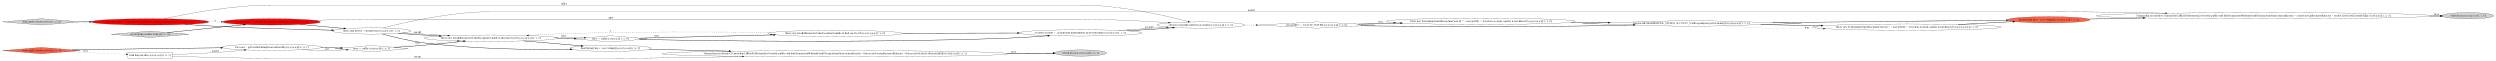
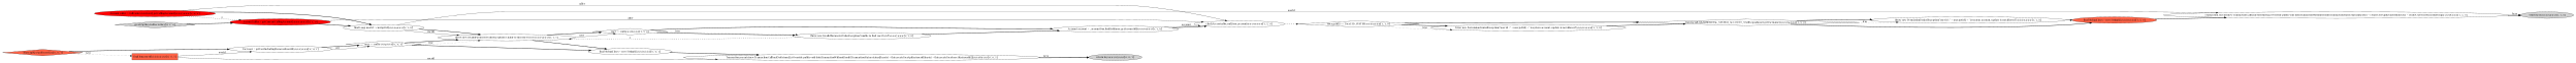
  digraph {
    fontname="Playfair Display"
    rankdir=LR
    node [fillcolor=white fontname="Playfair Display" shape=ellipse style=filled]
    edge [fontname="Playfair Display" style=bold]
    n1 [label="throw new PermissionDeniedException(\"user id : \" + user.getId() + \" is system account, update is not allowed\")@@@12@@@['1', '1', '0']"]
    n2 [label="BaremetalUtils.BAREMETAL_SYSTEM_ACCOUNT_NAME.equals(user.getUsername())@@@14@@@['1', '1', '0']" shape=diamond]
    n3 [label="throw new PermissionDeniedException(\"user id : \" + user.getId() + \" is system account, update is not allowed\")@@@15@@@['1', '1', '0']"]
    n4 [fillcolor=tomato label="final String(( keys = new String((((@@@17@@@['1', '1', '0']"]
    n5 [label="user == null@@@6@@@['1', '1', '0']" shape=diamond]
    n6 [label="throw new InvalidParameterValueException(\"unable to find user by id\")@@@7@@@['1', '1', '0']"]
    n7 [label="Account account = _accountDao.findById(user.getAccountId())@@@9@@@['1', '1', '0']"]
    n8 [label="throw new InvalidParameterValueException(\"Unable to find user by id\")@@@5@@@['1', '1', '1']"]
    n9 [label="checkAccess(caller,null,true,account)@@@10@@@['1', '1', '0']"]
    n10 [label="final String(( keys = new String((((@@@7@@@['0', '0', '1']"]
    n11 [label="Transaction.execute(new TransactionCallbackNoReturn(){@Override public void doInTransactionWithoutResult(TransactionStatus status){keys(0( = this.createUserApiKey(userId)keys(1( = this.createUserSecretKey(userId)}})@@@8@@@['0', '0', '1']"]
    n12 [fillcolor=lightgray label="return keys@@@15@@@['0', '0', '1']"]
    n13 [fillcolor=lightgray label="createApiKeyAndSecretKey['0', '1', '0']" shape=diamond]
    n14 [fillcolor=red label="Account caller = getCurrentCallingAccount()@@@3@@@['0', '1', '0']"]
    n15 [label="final Long userId = cmd.getId()@@@4@@@['1', '1', '0']"]
    n16 [label="Transaction.execute(new TransactionCallbackNoReturn(){@Override public void doInTransactionWithoutResult(TransactionStatus status){keys(0( = createUserApiKey(userId)keys(1( = createUserSecretKey(userId)}})@@@18@@@['1', '1', '0']"]
-   n17 [label="final long userId@@@2@@@['0', '0', '1']" shape=box]
+   n17 [fillcolor=tomato label="final long userId@@@2@@@['0', '0', '1']" shape=box]
    n18 [label="User user = getUserIncludingRemoved(userId)@@@3@@@['0', '0', '1']"]
    n19 [label="user == null@@@4@@@['0', '0', '1']" shape=diamond]
    n20 [label="user.getId() == User.UID_SYSTEM@@@11@@@['1', '1', '0']" shape=diamond]
    n21 [fillcolor=tomato label="createApiKeyAndSecretKey['0', '0', '1']" shape=diamond]
    n22 [fillcolor=lightgray label="return keys@@@25@@@['1', '1', '0']"]
    n23 [fillcolor=red label="Account caller = CallContext.current().getCallingAccount()@@@3@@@['1', '0', '0']"]
-   n24 [fillcolor=lightgray label="createApiKeyAndSecretKey['1', '0', '0']" shape=diamond]
    n1 -> n2
    n2 -> n3
    n2 -> n3 [label=true style=dotted]
    n2 -> n4
    n3 -> n4
    n4 -> n16
    n5 -> n6 [label=true style=dotted]
    n5 -> n6
    n5 -> n7
    n6 -> n7
    n6 -> n8 [label=0 style=dashed]
    n7 -> n9 [label=account style=solid]
    n7 -> n9
    n8 -> n5
    n8 -> n5 [label=user style=solid]
    n8 -> n10
    n9 -> n20 [style=dashed]
    n10 -> n11
    n11 -> n12 [label=keys style=solid]
    n11 -> n12
    n13 -> n14
    n14 -> n9 [label=caller style=solid]
    n14 -> n15
    n15 -> n8 [label=userId style=solid]
    n15 -> n8
    n15 -> n16 [label=userId style=solid]
    n16 -> n22 [label=keys style=solid]
    n16 -> n22
    n17 -> n11 [label=userId style=solid]
    n17 -> n18 [label=userId style=solid]
    n18 -> n19 [label=user style=solid]
    n18 -> n19
    n19 -> n8 [label=true style=dotted]
    n19 -> n8
-   n15 -> n10
+   n19 -> n10
    n20 -> n1 [label=true style=dotted]
    n20 -> n1
    n20 -> n2
    n21 -> n17 [label=keys style=dotted]
    n21 -> n18
    n23 -> n9 [label=caller style=solid]
    n23 -> n14 [label=0 style=dashed]
    n23 -> n15
-   n24 -> n23
  }
